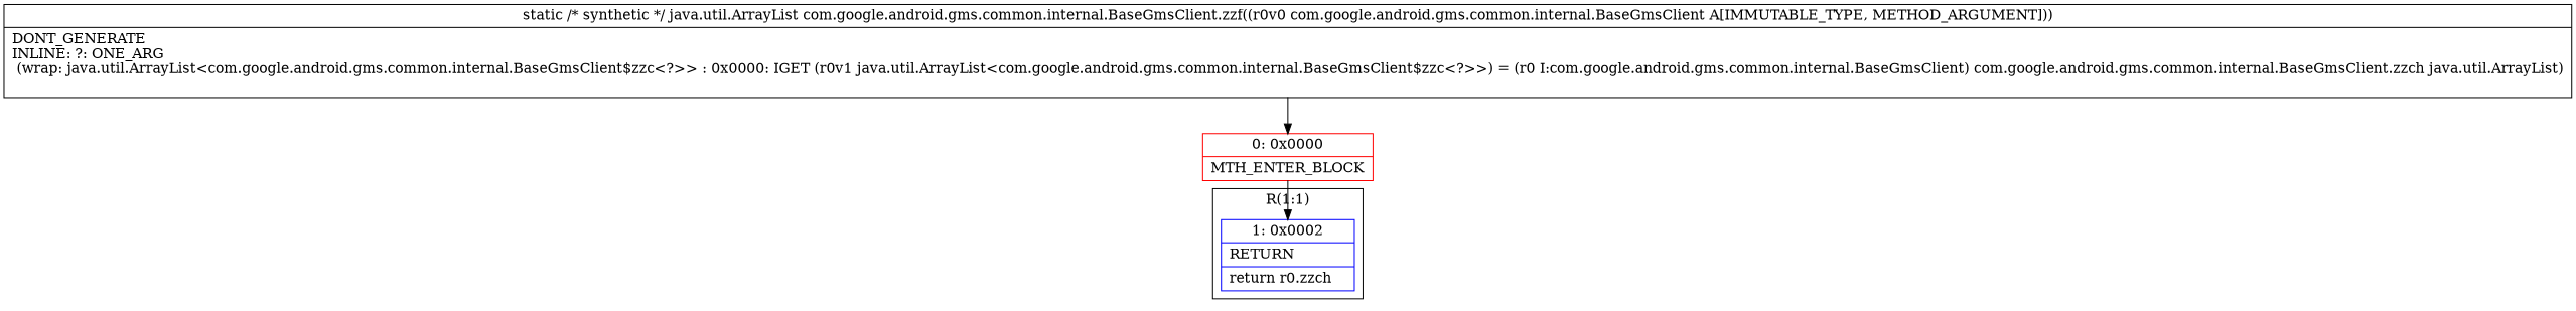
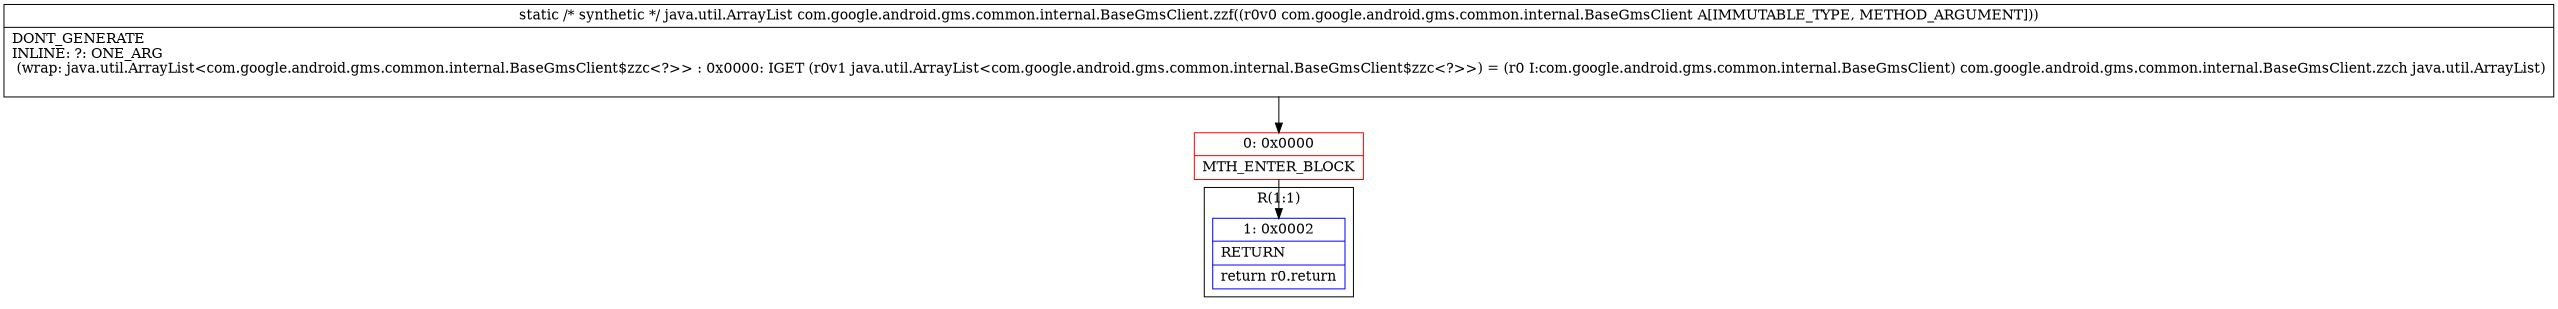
  digraph {
    node [shape=record]
-   n1 [color=blue label="{1\:\ 0x0002|RETURN\l|return r0.zzch\l}"]
+   n1 [color=blue label="{1\:\ 0x0002|RETURN\l|return r0.return\l}"]
    n2 [color=red label="{0\:\ 0x0000|MTH_ENTER_BLOCK\l}"]
    n3 [label="{static \/* synthetic *\/ java.util.ArrayList com.google.android.gms.common.internal.BaseGmsClient.zzf((r0v0 com.google.android.gms.common.internal.BaseGmsClient A[IMMUTABLE_TYPE, METHOD_ARGUMENT]))  | DONT_GENERATE\lINLINE: ?: ONE_ARG  \l  (wrap: java.util.ArrayList\<com.google.android.gms.common.internal.BaseGmsClient$zzc\<?\>\> : 0x0000: IGET  (r0v1 java.util.ArrayList\<com.google.android.gms.common.internal.BaseGmsClient$zzc\<?\>\>) = (r0 I:com.google.android.gms.common.internal.BaseGmsClient) com.google.android.gms.common.internal.BaseGmsClient.zzch java.util.ArrayList)\l\l}"]
    subgraph cluster_1 {
      label="R(1:1)"
      n1
    }
    n2 -> n1
    n3 -> n2
  }
